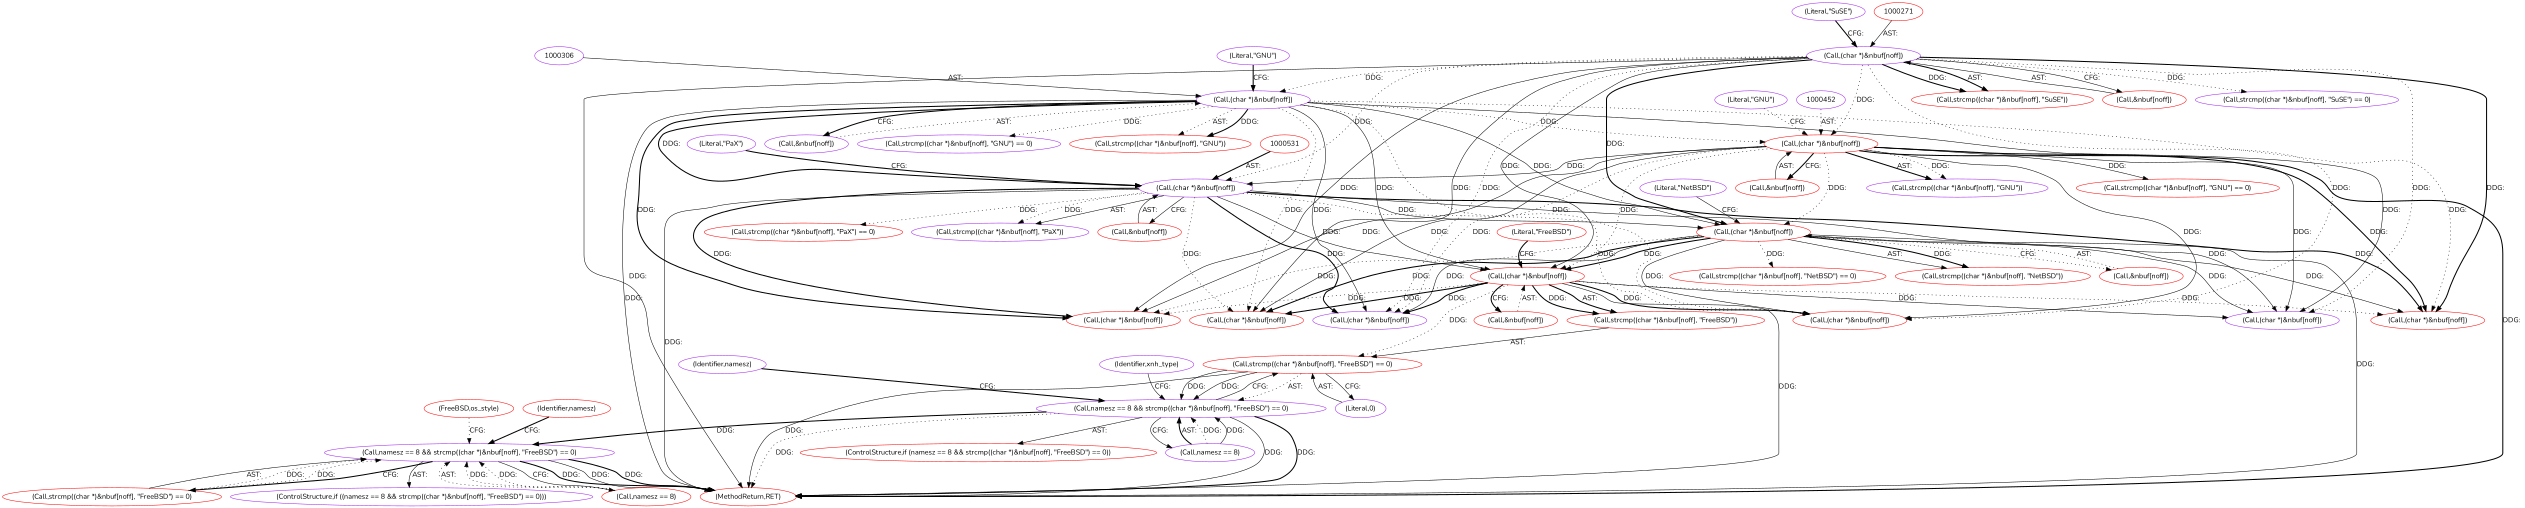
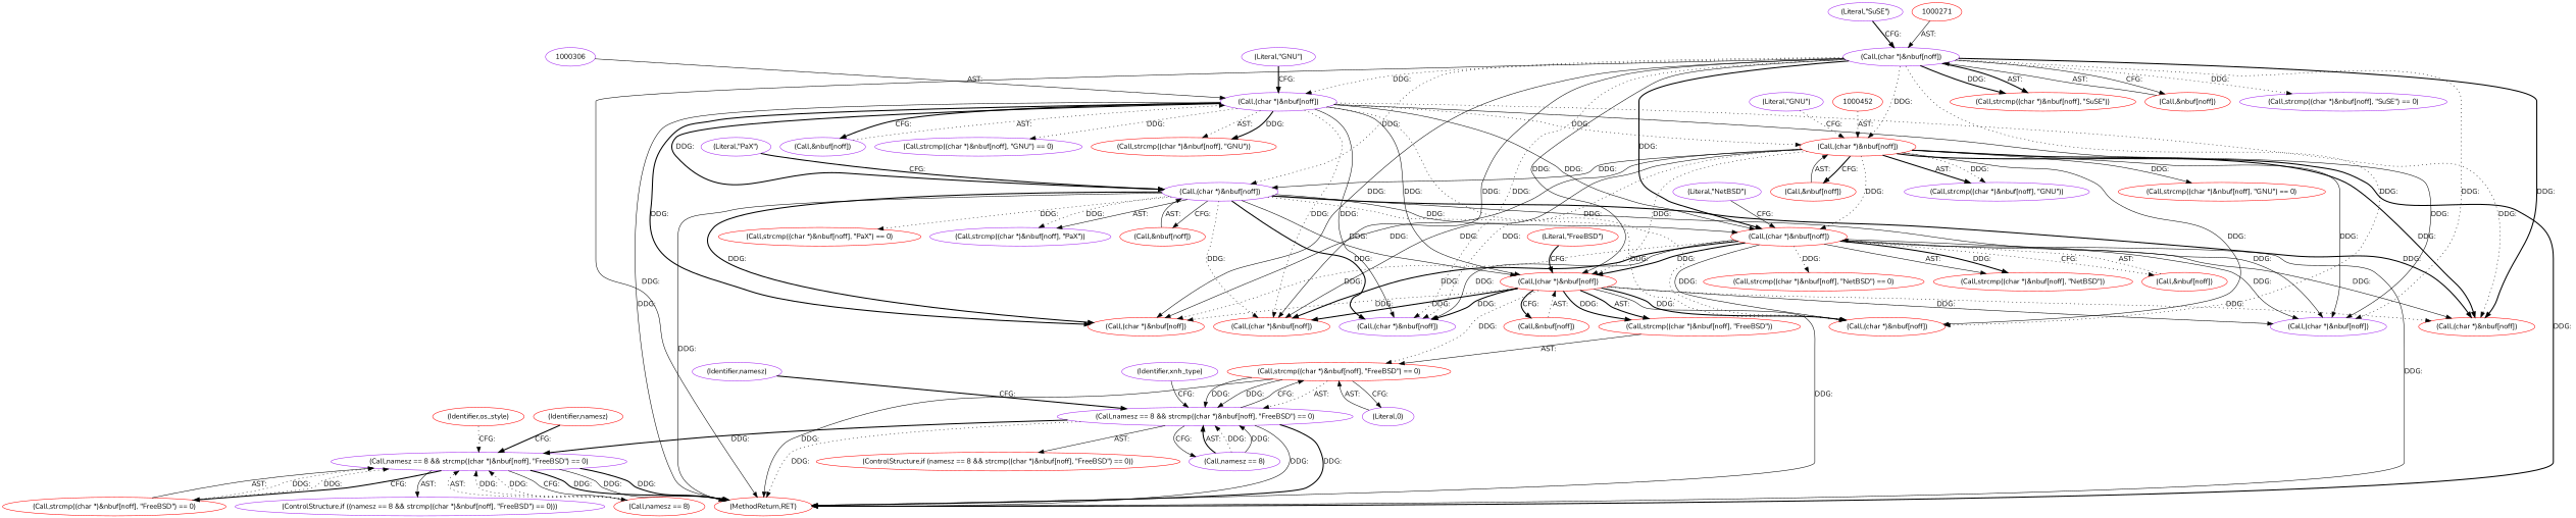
  digraph {
    fontname=Nunito
    node [color=red fontname=Nunito]
    edge [fontname=Nunito style=solid]
    n1 [label="(Call,strcmp((char *)&nbuf[noff], \"FreeBSD\") == 0)"]
    n2 [color=purple label="(Call,namesz == 8 && strcmp((char *)&nbuf[noff], \"FreeBSD\") == 0)"]
    n3 [color=purple label="(Literal,0)"]
    n4 [label="(MethodReturn,RET)"]
    n5 [color=purple label="(Call,namesz == 8 && strcmp((char *)&nbuf[noff], \"FreeBSD\") == 0)"]
    n6 [color=purple label="(Call,namesz == 8)"]
    n7 [label="(ControlStructure,if (namesz == 8 && strcmp((char *)&nbuf[noff], \"FreeBSD\") == 0))"]
    n8 [label="(Call,(char *)&nbuf[noff])"]
    n9 [label="(Call,strcmp((char *)&nbuf[noff], \"FreeBSD\"))"]
    n10 [color=purple label="(Call,(char *)&nbuf[noff])"]
    n11 [label="(Call,(char *)&nbuf[noff])"]
    n12 [color=purple label="(Call,(char *)&nbuf[noff])"]
    n13 [label="(Call,(char *)&nbuf[noff])"]
    n14 [label="(Call,&nbuf[noff])"]
    n15 [label="(Call,(char *)&nbuf[noff])"]
    n16 [label="(Call,(char *)&nbuf[noff])"]
    n17 [label="(Call,(char *)&nbuf[noff])"]
    n18 [label="(Call,strcmp((char *)&nbuf[noff], \"NetBSD\") == 0)"]
    n19 [label="(Call,strcmp((char *)&nbuf[noff], \"NetBSD\"))"]
    n20 [label="(Call,&nbuf[noff])"]
    n21 [color=purple label="(Call,(char *)&nbuf[noff])"]
    n22 [label="(Call,(char *)&nbuf[noff])"]
    n23 [color=purple label="(Call,(char *)&nbuf[noff])"]
    n24 [color=purple label="(Call,&nbuf[noff])"]
    n25 [color=purple label="(Call,strcmp((char *)&nbuf[noff], \"GNU\") == 0)"]
    n26 [label="(Call,strcmp((char *)&nbuf[noff], \"GNU\"))"]
    n27 [label="(Call,strcmp((char *)&nbuf[noff], \"GNU\") == 0)"]
    n28 [color=purple label="(Call,strcmp((char *)&nbuf[noff], \"GNU\"))"]
    n29 [label="(Call,&nbuf[noff])"]
    n30 [label="(Call,strcmp((char *)&nbuf[noff], \"PaX\") == 0)"]
    n31 [color=purple label="(Call,strcmp((char *)&nbuf[noff], \"PaX\"))"]
    n32 [label="(Call,&nbuf[noff])"]
    n33 [color=purple label="(Call,(char *)&nbuf[noff])"]
    n34 [label="(Call,strcmp((char *)&nbuf[noff], \"SuSE\"))"]
    n35 [label="(Call,&nbuf[noff])"]
    n36 [color=purple label="(Call,strcmp((char *)&nbuf[noff], \"SuSE\") == 0)"]
    n37 [label="(Call,strcmp((char *)&nbuf[noff], \"FreeBSD\") == 0)"]
    n38 [color=purple label="(ControlStructure,if ((namesz == 8 && strcmp((char *)&nbuf[noff], \"FreeBSD\") == 0)))"]
    n39 [label="(Call,namesz == 8)"]
    n40 [color=purple label="(Literal,\"NetBSD\")"]
    n41 [label="(Literal,\"FreeBSD\")"]
    n42 [color=purple label="(Literal,\"PaX\")"]
    n43 [color=purple label="(Identifier,xnh_type)"]
    n44 [label="(Identifier,namesz)"]
    n45 [color=purple label="(Identifier,namesz)"]
    n46 [color=purple label="(Literal,\"SuSE\")"]
-   n47 [label="(FreeBSD,os_style)"]
+   n47 [label="(Identifier,os_style)"]
    n48 [color=purple label="(Literal,\"GNU\")"]
    n49 [color=purple label="(Literal,\"GNU\")"]
    1000306 [color=purple]
    1000271
-   1000452 [color=purple]
-   1000531
+   1000452
    n1 -> n2 [label="AST: " style=dotted]
    n1 -> n2 [label="DDG: "]
    n1 -> n2 [label="DDG: "]
    n1 -> n3 [label="CFG: "]
    n1 -> n4 [label="DDG: "]
    n2 -> n1 [label="CFG: "]
    n2 -> n4 [label="DDG: " style=bold]
    n2 -> n4 [label="DDG: " style=dotted]
    n2 -> n4 [label="DDG: "]
    n2 -> n5 [label="DDG: " style=bold]
    n2 -> n6 [label="CFG: "]
    n2 -> n7 [label="AST: "]
    n3 -> n1 [label="AST: "]
    n5 -> n4 [label="DDG: " style=bold]
    n5 -> n4 [label="DDG: " style=bold]
    n5 -> n4 [label="DDG: "]
    n5 -> n37 [label="CFG: " style=bold]
    n5 -> n38 [label="AST: "]
    n5 -> n39 [label="CFG: "]
    n6 -> n2 [label="AST: " style=bold]
    n6 -> n2 [label="DDG: " style=dotted]
    n6 -> n2 [label="DDG: "]
    n8 -> n1 [label="DDG: " style=dotted]
    n8 -> n4 [label="DDG: "]
    n8 -> n9 [label="AST: " style=bold]
    n8 -> n9 [label="DDG: " style=bold]
    n8 -> n10 [label="DDG: "]
    n8 -> n11 [label="DDG: " style=bold]
    n8 -> n12 [label="DDG: " style=bold]
    n8 -> n13 [label="DDG: " style=dotted]
    n8 -> n14 [label="CFG: " style=bold]
    n8 -> n15 [label="DDG: " style=bold]
    n8 -> n16 [label="DDG: " style=dotted]
    n9 -> n1 [label="AST: "]
    n14 -> n8 [label="AST: " style=dotted]
    n17 -> n4 [label="DDG: "]
    n17 -> n8 [label="DDG: " style=bold]
    n17 -> n10 [label="DDG: "]
    n17 -> n11 [label="DDG: " style=bold]
    n17 -> n12 [label="DDG: "]
    n17 -> n13 [label="DDG: " style=dotted]
    n17 -> n15 [label="DDG: "]
    n17 -> n16 [label="DDG: "]
    n17 -> n18 [label="DDG: " style=dotted]
    n17 -> n19 [label="AST: "]
    n17 -> n19 [label="DDG: " style=bold]
    n17 -> n20 [label="CFG: " style=dotted]
    n20 -> n17 [label="AST: " style=dotted]
    n21 -> n4 [label="DDG: "]
    n21 -> n8 [label="DDG: "]
    n21 -> n10 [label="DDG: "]
    n21 -> n11 [label="DDG: " style=dotted]
    n21 -> n12 [label="DDG: "]
    n21 -> n13 [label="DDG: " style=bold]
    n21 -> n15 [label="DDG: " style=dotted]
    n21 -> n16 [label="DDG: " style=dotted]
    n21 -> n17 [label="DDG: "]
    n21 -> n22 [label="DDG: " style=dotted]
    n21 -> n23 [label="DDG: " style=bold]
    n21 -> n24 [label="CFG: " style=bold]
    n21 -> n25 [label="DDG: " style=dotted]
    n21 -> n26 [label="AST: " style=dotted]
    n21 -> n26 [label="DDG: " style=bold]
    n22 -> n4 [label="DDG: " style=bold]
    n22 -> n8 [label="DDG: " style=dotted]
    n22 -> n10 [label="DDG: "]
    n22 -> n11 [label="DDG: "]
    n22 -> n12 [label="DDG: " style=dotted]
    n22 -> n13 [label="DDG: "]
    n22 -> n15 [label="DDG: "]
    n22 -> n16 [label="DDG: " style=bold]
    n22 -> n17 [label="DDG: " style=dotted]
    n22 -> n23 [label="DDG: "]
    n22 -> n27 [label="DDG: "]
    n22 -> n28 [label="AST: " style=bold]
    n22 -> n28 [label="DDG: " style=dotted]
    n22 -> n29 [label="CFG: " style=bold]
    n23 -> n4 [label="DDG: "]
    n23 -> n8 [label="DDG: "]
    n23 -> n10 [label="DDG: "]
    n23 -> n11 [label="DDG: " style=dotted]
    n23 -> n12 [label="DDG: " style=bold]
    n23 -> n13 [label="DDG: " style=bold]
    n23 -> n15 [label="DDG: " style=dotted]
    n23 -> n16 [label="DDG: " style=bold]
    n23 -> n17 [label="DDG: "]
    n23 -> n30 [label="DDG: " style=dotted]
    n23 -> n31 [label="AST: "]
    n23 -> n31 [label="DDG: " style=dotted]
    n23 -> n32 [label="CFG: "]
    n24 -> n21 [label="AST: " style=dotted]
    n29 -> n22 [label="AST: "]
    n32 -> n23 [label="AST: "]
    n33 -> n4 [label="DDG: "]
    n33 -> n8 [label="DDG: "]
    n33 -> n10 [label="DDG: " style=dotted]
    n33 -> n11 [label="DDG: "]
    n33 -> n12 [label="DDG: " style=dotted]
    n33 -> n13 [label="DDG: "]
    n33 -> n15 [label="DDG: " style=dotted]
    n33 -> n16 [label="DDG: " style=bold]
    n33 -> n17 [label="DDG: " style=bold]
    n33 -> n21 [label="DDG: " style=dotted]
    n33 -> n22 [label="DDG: " style=dotted]
    n33 -> n23 [label="DDG: " style=dotted]
    n33 -> n34 [label="AST: " style=bold]
    n33 -> n34 [label="DDG: " style=bold]
    n33 -> n35 [label="CFG: "]
    n33 -> n36 [label="DDG: " style=dotted]
    n35 -> n33 [label="AST: "]
    n37 -> n5 [label="AST: "]
    n37 -> n5 [label="DDG: " style=dotted]
    n37 -> n5 [label="DDG: " style=dotted]
    n39 -> n5 [label="AST: " style=dotted]
    n39 -> n5 [label="DDG: " style=dotted]
    n39 -> n5 [label="DDG: " style=dotted]
    n40 -> n17 [label="CFG: "]
    n41 -> n8 [label="CFG: " style=bold]
    n42 -> n23 [label="CFG: " style=bold]
    n43 -> n2 [label="CFG: "]
    n44 -> n5 [label="CFG: " style=bold]
    n45 -> n2 [label="CFG: " style=bold]
    n46 -> n33 [label="CFG: " style=bold]
    n47 -> n5 [label="CFG: " style=dotted]
    n48 -> n21 [label="CFG: " style=bold]
    n49 -> n22 [label="CFG: " style=dotted]
    1000306 -> n21 [label="AST: "]
    1000271 -> n33 [label="AST: "]
    1000452 -> n22 [label="AST: " style=dotted]
-   1000531 -> n23 [label="AST: " style=bold]
  }
